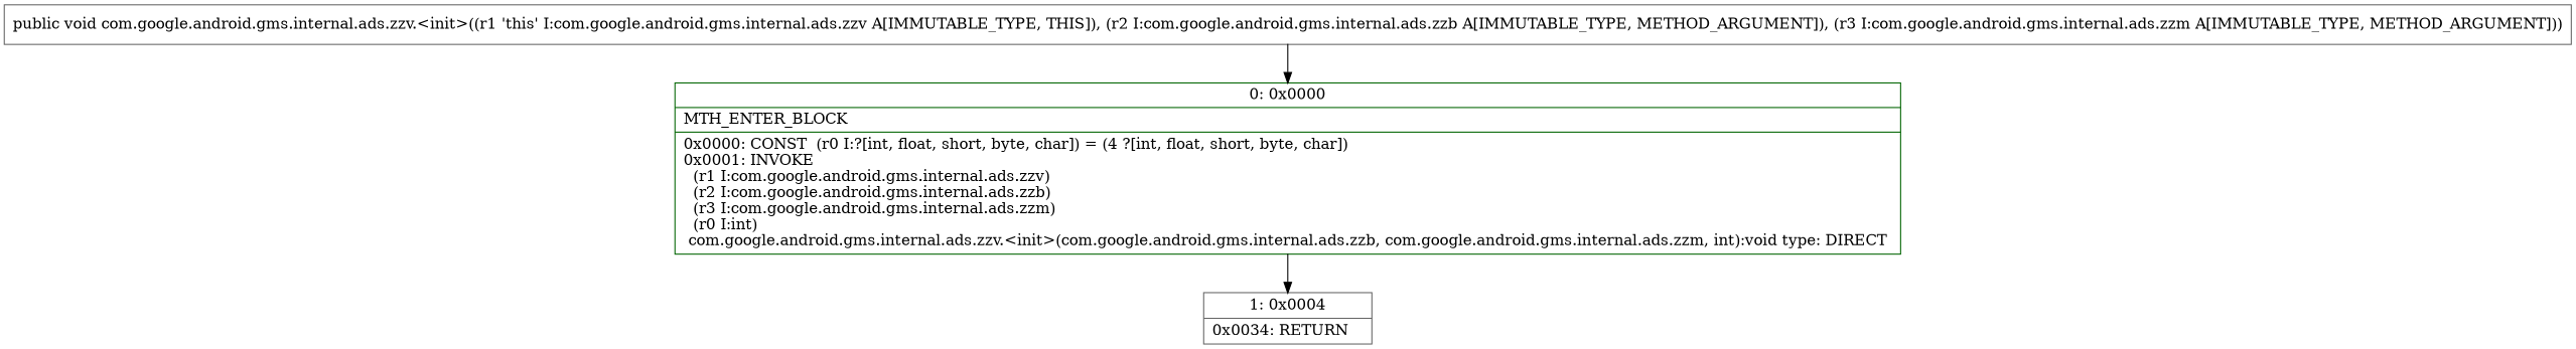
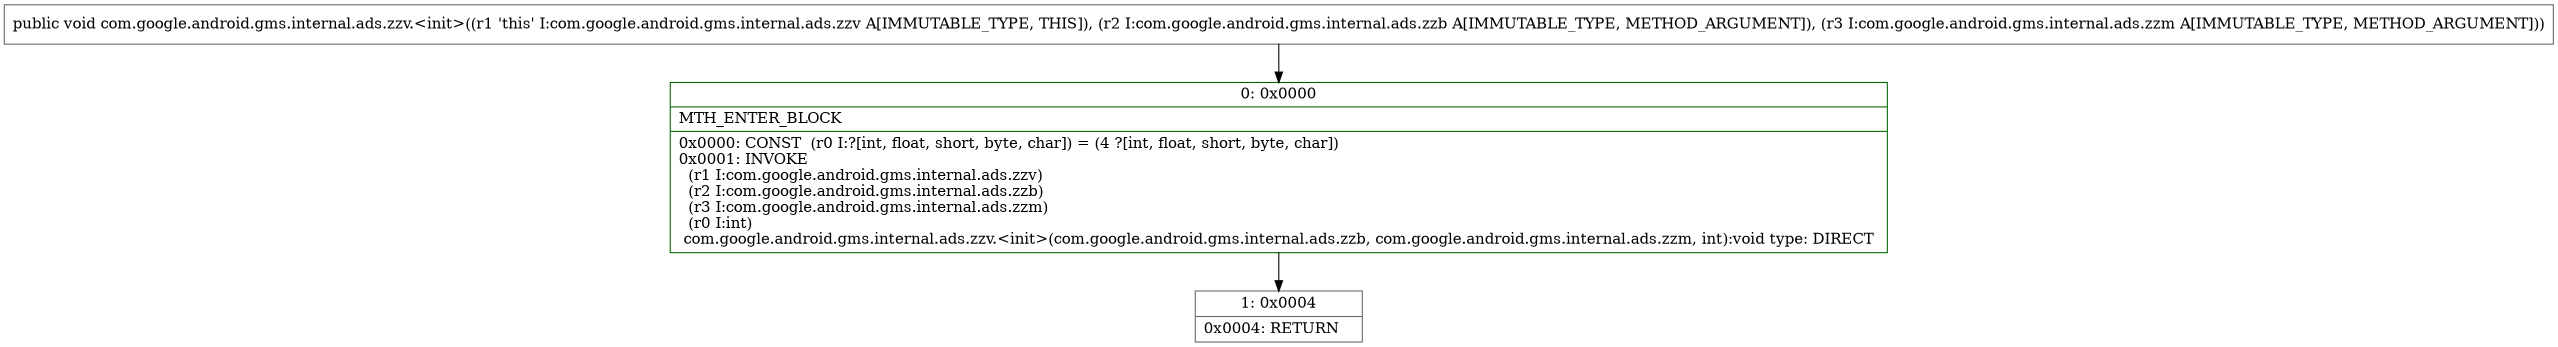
  digraph {
    node [shape=record color=gray40]
    n1 [label="{0\:\ 0x0000|MTH_ENTER_BLOCK\l|0x0000: CONST  (r0 I:?[int, float, short, byte, char]) = (4 ?[int, float, short, byte, char]) \l0x0001: INVOKE  \l  (r1 I:com.google.android.gms.internal.ads.zzv)\l  (r2 I:com.google.android.gms.internal.ads.zzb)\l  (r3 I:com.google.android.gms.internal.ads.zzm)\l  (r0 I:int)\l com.google.android.gms.internal.ads.zzv.\<init\>(com.google.android.gms.internal.ads.zzb, com.google.android.gms.internal.ads.zzm, int):void type: DIRECT \l}" color=darkgreen]
-   n2 [label="{1\:\ 0x0004|0x0034: RETURN   \l}"]
+   n2 [label="{1\:\ 0x0004|0x0004: RETURN   \l}"]
    n3 [label="{public void com.google.android.gms.internal.ads.zzv.\<init\>((r1 'this' I:com.google.android.gms.internal.ads.zzv A[IMMUTABLE_TYPE, THIS]), (r2 I:com.google.android.gms.internal.ads.zzb A[IMMUTABLE_TYPE, METHOD_ARGUMENT]), (r3 I:com.google.android.gms.internal.ads.zzm A[IMMUTABLE_TYPE, METHOD_ARGUMENT])) }"]
    n1 -> n2
    n3 -> n1
  }
